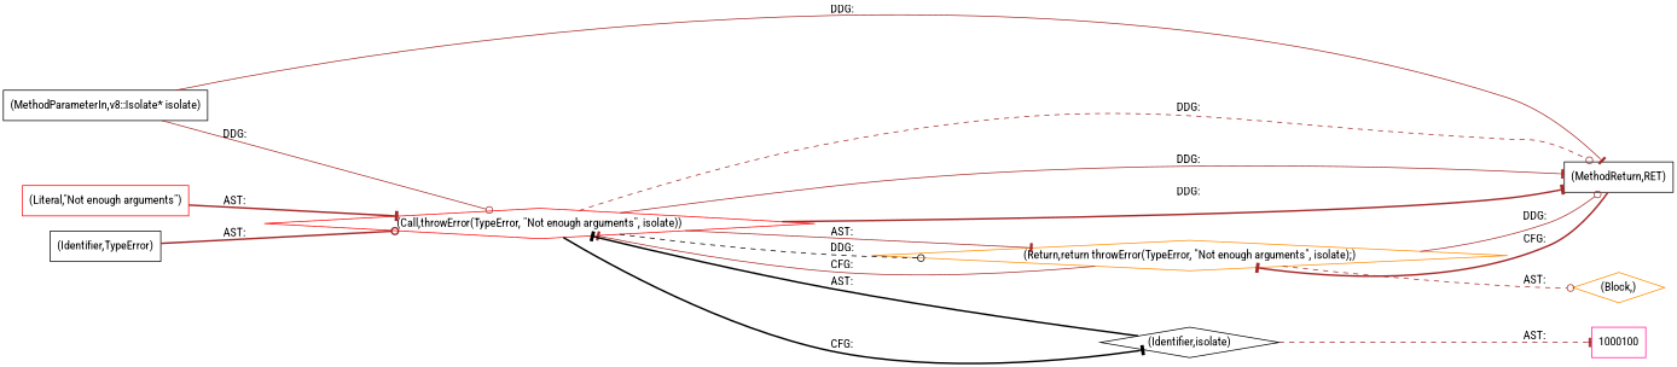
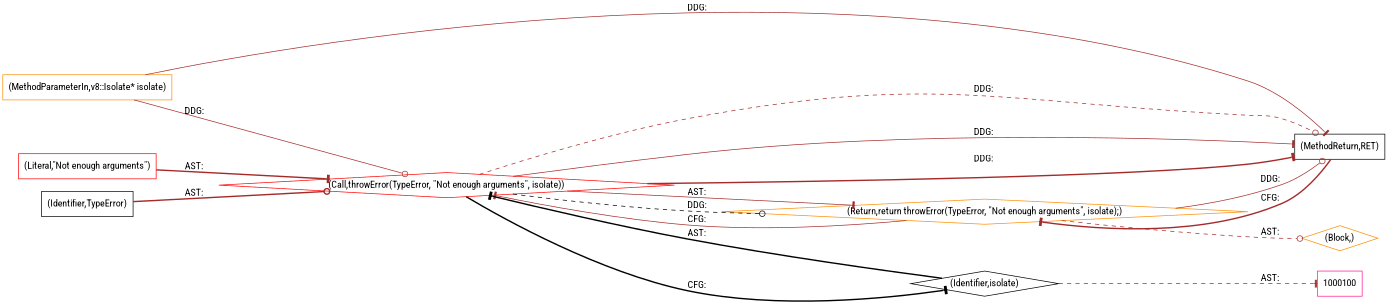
  digraph {
    fontname="Roboto Condensed"
    rankdir=LR
    node [color=darkorange fontname="Roboto Condensed" shape=box]
    edge [arrowhead=tee color=brown fontname="Roboto Condensed" style=solid]
    n1 [color=red label="(Call,throwError(TypeError, \"Not enough arguments\", isolate))" shape=diamond]
    n2 [label="(Return,return throwError(TypeError, \"Not enough arguments\", isolate);)" shape=diamond]
    n3 [color=black label="(Identifier,isolate)" shape=diamond]
    n4 [color=black label="(MethodReturn,RET)"]
    n5 [label="(Block,)" shape=diamond]
    1000100 [color=deeppink]
-   n7 [color=black label="(MethodParameterIn,v8::Isolate* isolate)"]
+   n7 [label="(MethodParameterIn,v8::Isolate* isolate)"]
    n8 [color=red label="(Literal,\"Not enough arguments\")"]
    n9 [color=black label="(Identifier,TypeError)"]
    n1 -> n2 [label="AST: "]
    n1 -> n2 [arrowhead=odot color=black label="DDG: " style=dashed]
    n1 -> n3 [color=black label="CFG: " style=bold]
    n1 -> n4 [arrowhead=odot label="DDG: " style=dashed]
    n1 -> n4 [label="DDG: "]
    n1 -> n4 [label="DDG: " style=bold]
    n2 -> n1 [label="CFG: "]
    n2 -> n4 [arrowhead=odot label="DDG: "]
    n2 -> n5 [arrowhead=odot label="AST: " style=dashed]
    n3 -> n1 [color=black label="AST: " style=bold]
    n3 -> 1000100 [label="AST: " style=dashed]
    n4 -> n2 [label="CFG: " style=bold]
    n7 -> n1 [arrowhead=odot label="DDG: "]
    n7 -> n4 [label="DDG: "]
    n8 -> n1 [label="AST: " style=bold]
    n9 -> n1 [arrowhead=odot label="AST: " style=bold]
  }
